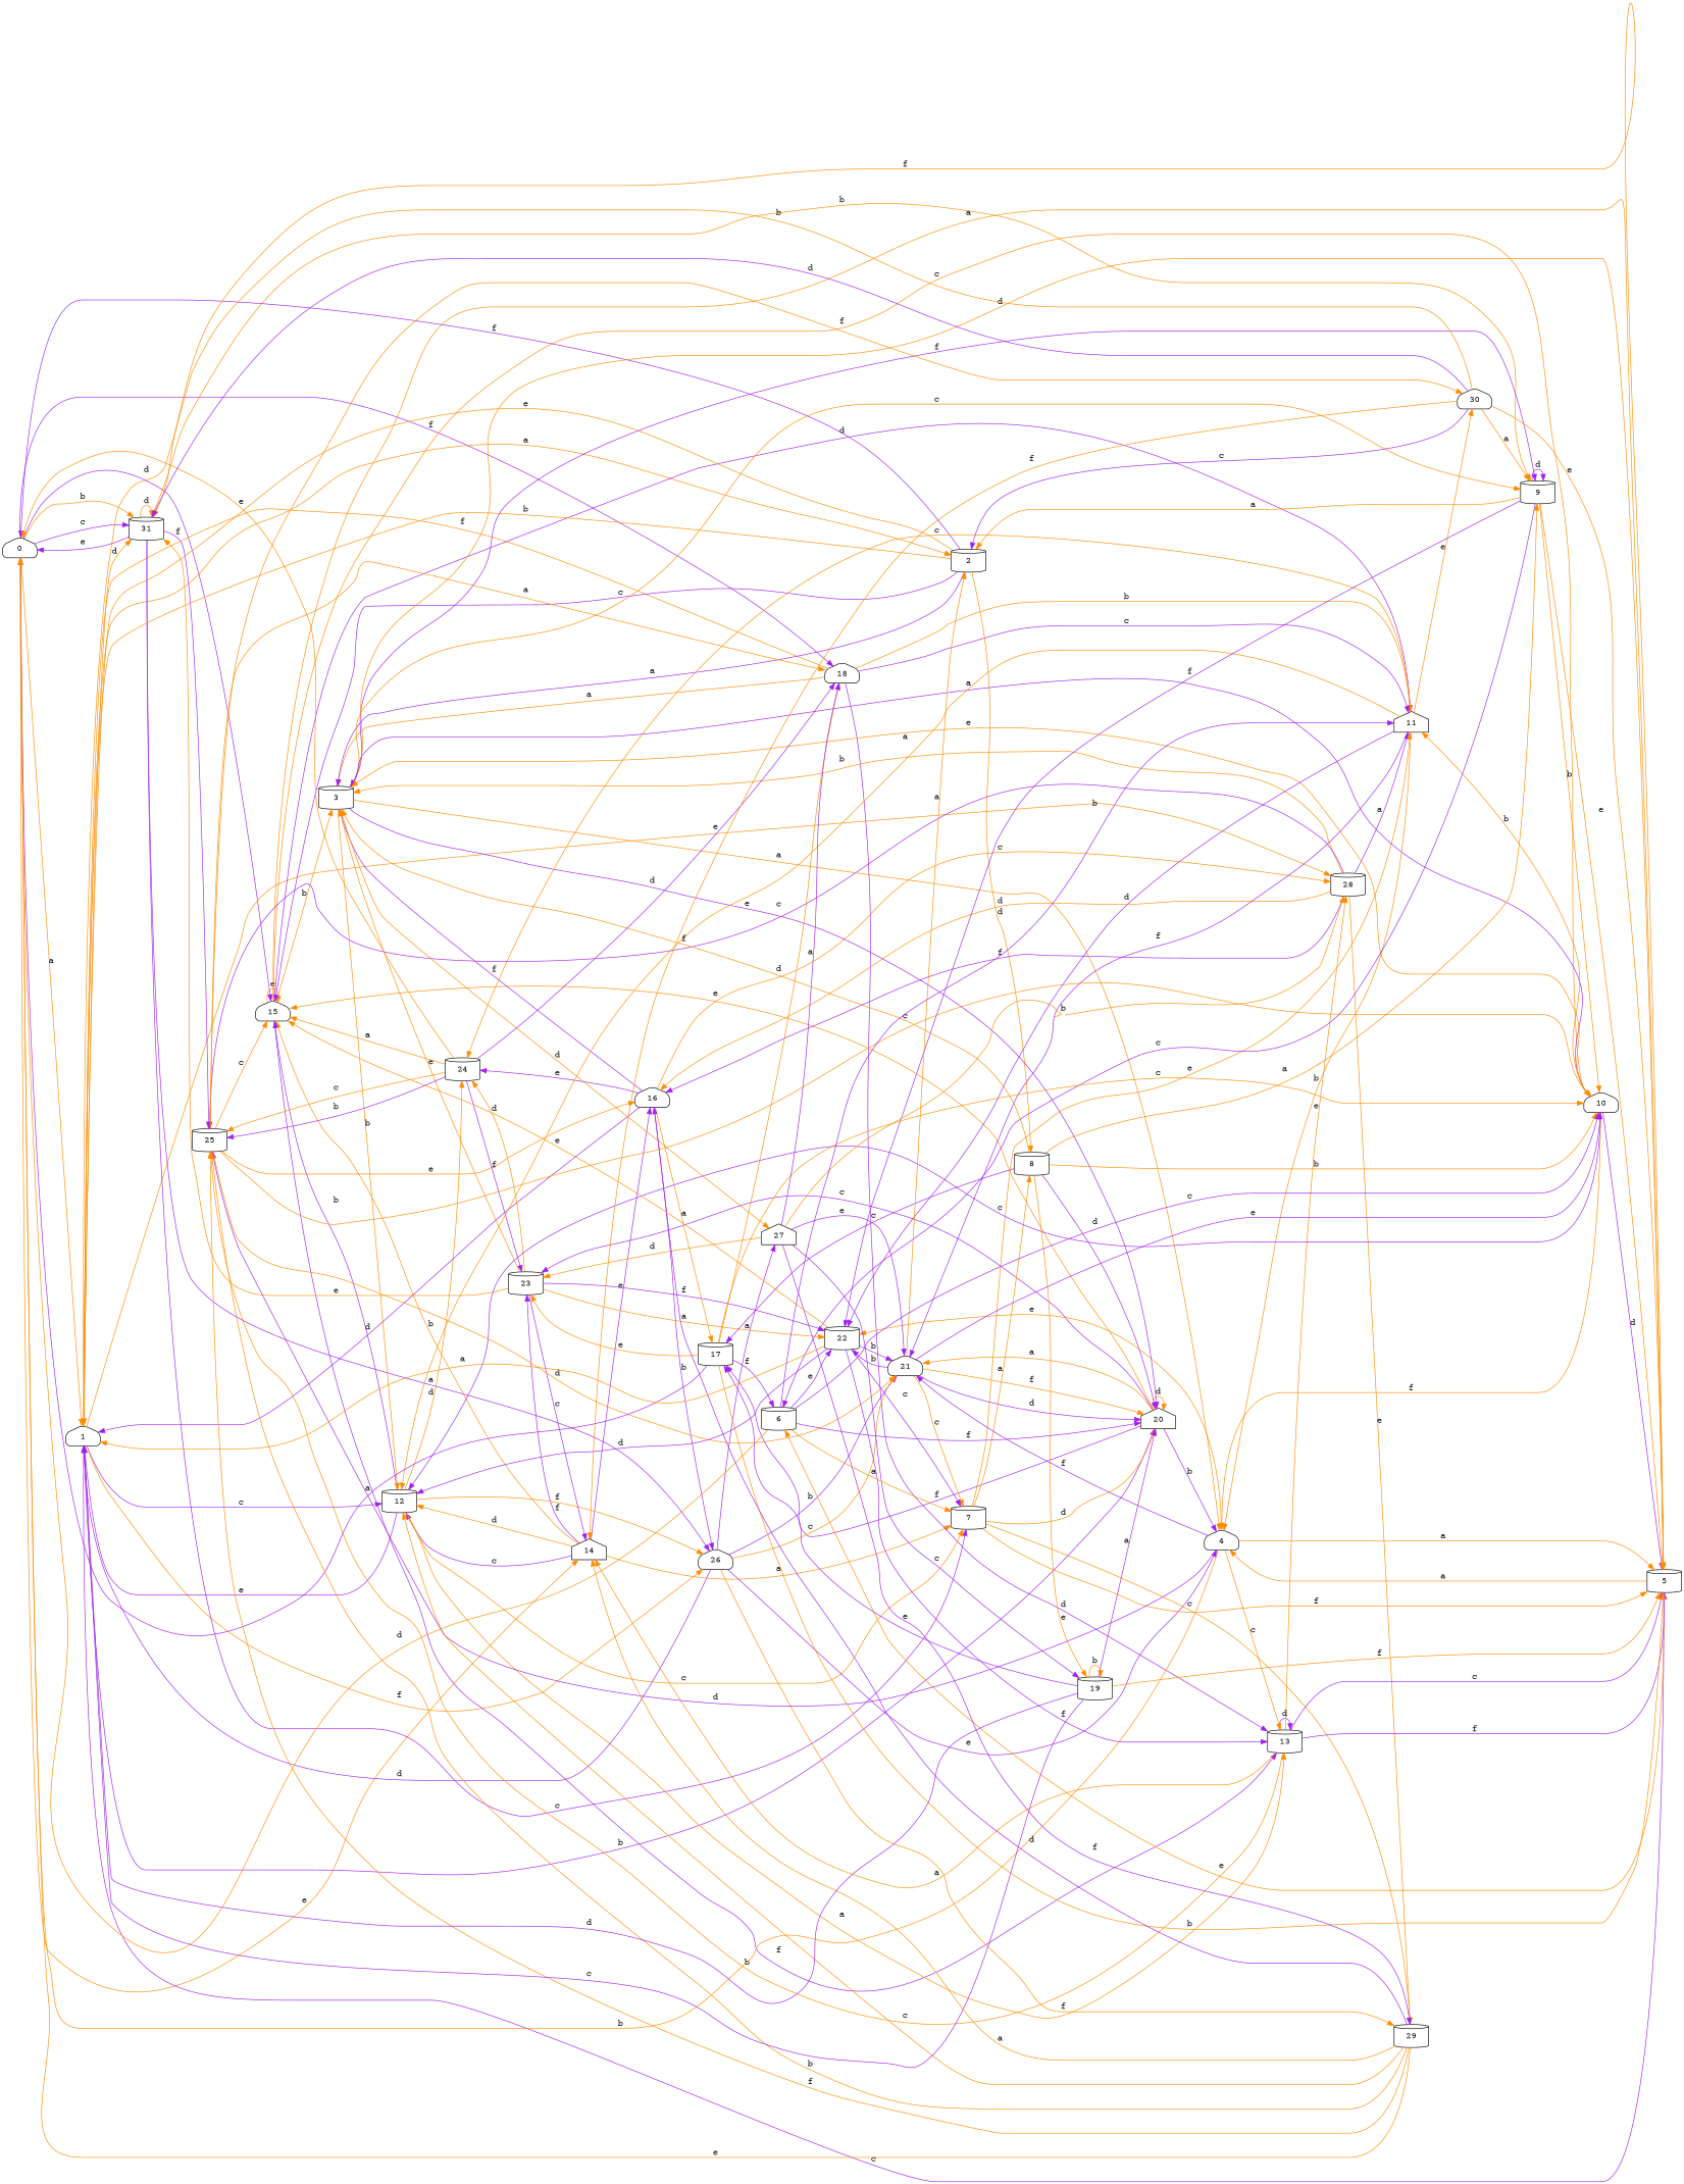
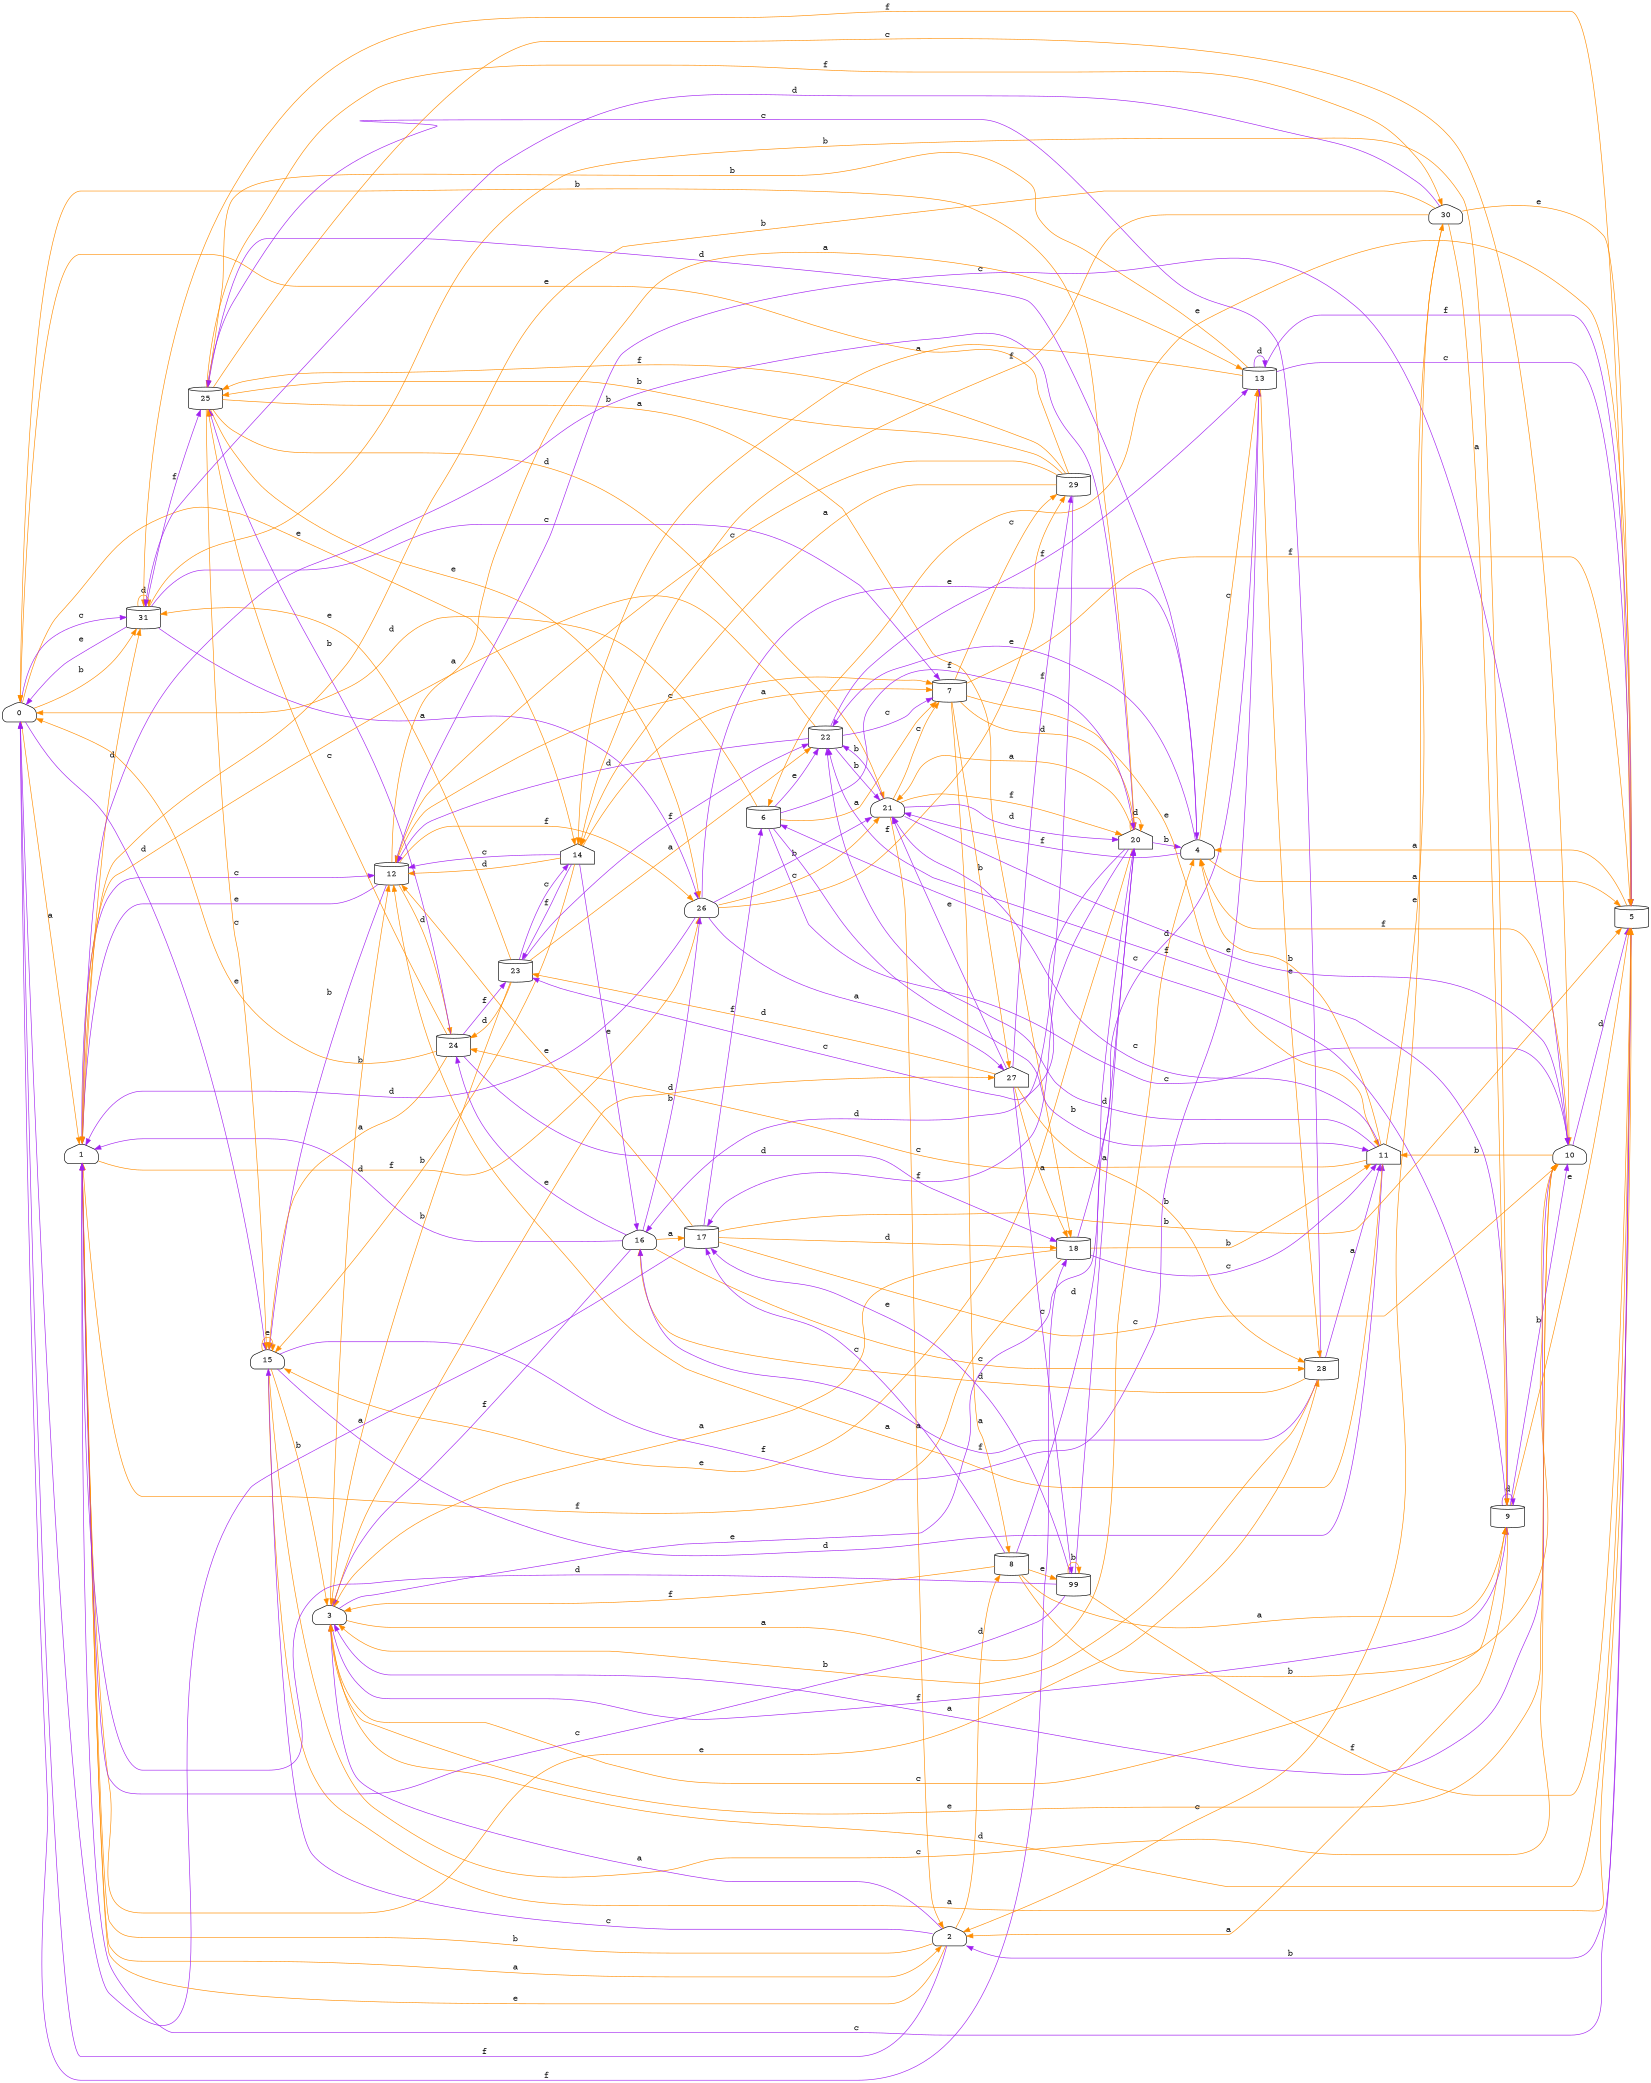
  digraph {
    fontname="Courier Prime"
    rankdir=LR
    node [color=black fillcolor=white fontname="Courier Prime" shape=cylinder style="rounded,filled"]
    edge [color=darkorange fontname="Courier Prime"]
    n1 [label=0 shape=house]
    n2 [label=1 shape=house]
    n3 [label=14 shape=house style=filled]
    n4 [label=15 shape=house]
-   n5 [label=18 shape=house]
+   n5 [label=18]
    n6 [label=31]
-   n7 [label=2]
+   n7 [label=2 shape=house]
    n8 [label=12 style=filled]
    n9 [label=20 shape=house style=filled]
    n10 [label=26 shape=house]
    n11 [label=28]
    n12 [label=7]
    n13 [label=16 shape=house]
    n14 [label=23 style=filled]
-   n15 [label=3]
+   n15 [label=3 shape=house]
    n16 [label=5 style=filled]
    n17 [label=13]
    n18 [label=10 shape=house]
    n19 [label=11 shape=house style=filled]
    n20 [label=9 style=filled]
    n21 [label=25]
    n22 [label=8]
    n23 [label=24 style=filled]
    n24 [label=4 shape=house]
    n25 [label=21 shape=house]
    n26 [label=17 style=filled]
    n27 [label=27 shape=house style=filled]
    n28 [label=29 style=filled]
-   n29 [label=19 style=filled]
+   n29 [label=99 style=filled]
    n30 [label=22 style=filled]
    n31 [label=6 style=filled]
    n32 [label=30 shape=house]
    n1 -> n2 [label=a]
    n1 -> n3 [label=e]
    n1 -> n4 [color=purple label=d]
    n1 -> n5 [color=purple label=f]
    n1 -> n6 [label=b]
    n1 -> n6 [color=purple label=c]
    n2 -> n6 [label=d]
    n2 -> n7 [label=a]
    n2 -> n8 [color=purple label=c]
    n2 -> n9 [color=purple label=b]
    n2 -> n10 [label=f]
    n2 -> n11 [label=e]
    n3 -> n4 [label=b]
    n3 -> n8 [color=purple label=c]
    n3 -> n8 [label=d]
    n3 -> n12 [label=a]
    n3 -> n13 [color=purple label=e]
    n3 -> n14 [color=purple label=f]
    n4 -> n4 [label=e]
    n4 -> n15 [label=b]
    n4 -> n16 [label=a]
    n4 -> n17 [color=purple label=f]
    n4 -> n18 [label=c]
    n4 -> n19 [color=purple label=d]
    n5 -> n2 [label=f]
    n5 -> n15 [label=a]
    n5 -> n17 [color=purple label=d]
    n5 -> n19 [label=b]
    n5 -> n19 [color=purple label=c]
    n6 -> n1 [color=purple label=e]
    n6 -> n6 [label=d]
    n6 -> n10 [color=purple label=a]
    n6 -> n12 [color=purple label=c]
    n6 -> n20 [label=b]
    n6 -> n21 [color=purple label=f]
    n7 -> n1 [color=purple label=f]
    n7 -> n2 [label=b]
    n7 -> n2 [label=e]
    n7 -> n4 [color=purple label=c]
    n7 -> n15 [color=purple label=a]
    n7 -> n22 [label=d]
    n8 -> n2 [color=purple label=e]
    n8 -> n4 [color=purple label=b]
    n8 -> n10 [label=f]
    n8 -> n12 [label=c]
    n8 -> n17 [label=a]
    n8 -> n23 [label=d]
    n9 -> n4 [label=e]
    n9 -> n9 [label=d]
    n9 -> n14 [color=purple label=c]
    n9 -> n24 [color=purple label=b]
    n9 -> n25 [label=a]
    n9 -> n26 [color=purple label=f]
    n10 -> n2 [color=purple label=d]
    n10 -> n24 [color=purple label=e]
    n10 -> n25 [color=purple label=b]
    n10 -> n25 [label=c]
    n10 -> n27 [color=purple label=a]
    n10 -> n28 [label=f]
    n11 -> n13 [label=d]
    n11 -> n13 [color=purple label=f]
    n11 -> n15 [label=b]
    n11 -> n19 [color=purple label=a]
    n11 -> n21 [color=purple label=c]
-   n11 -> n28 [label=e]
    n12 -> n9 [label=d]
    n12 -> n16 [label=f]
    n12 -> n19 [label=e]
    n12 -> n22 [label=a]
+   n12 -> n27 [label=b]
    n12 -> n28 [label=c]
    n13 -> n2 [color=purple label=d]
    n13 -> n10 [color=purple label=b]
    n13 -> n11 [label=c]
    n13 -> n15 [color=purple label=f]
    n13 -> n23 [color=purple label=e]
    n13 -> n26 [label=a]
    n14 -> n3 [color=purple label=c]
    n14 -> n6 [label=e]
-   n14 -> n15 [label=e]
+   n14 -> n15 [label=b]
    n14 -> n23 [label=d]
    n14 -> n30 [label=a]
    n14 -> n30 [color=purple label=f]
    n15 -> n8 [label=b]
    n15 -> n9 [color=purple label=e]
    n15 -> n20 [label=c]
    n15 -> n20 [color=purple label=f]
    n15 -> n24 [label=a]
    n15 -> n27 [label=d]
    n16 -> n2 [color=purple label=c]
    n16 -> n6 [label=f]
+   n16 -> n7 [color=purple label=b]
    n16 -> n15 [label=d]
    n16 -> n24 [label=a]
    n16 -> n31 [label=e]
    n17 -> n3 [label=a]
    n17 -> n11 [label=e]
    n17 -> n16 [color=purple label=c]
    n17 -> n16 [color=purple label=f]
    n17 -> n17 [color=purple label=d]
    n17 -> n21 [label=b]
    n18 -> n8 [color=purple label=c]
    n18 -> n15 [color=purple label=a]
    n18 -> n15 [label=e]
    n18 -> n16 [color=purple label=d]
    n18 -> n19 [label=b]
    n18 -> n24 [label=f]
    n19 -> n8 [label=a]
    n19 -> n23 [label=c]
    n19 -> n24 [label=b]
-   n19 -> n25 [color=purple label=f]
+   n19 -> n25 [color=purple label=c]
    n19 -> n30 [color=purple label=d]
    n19 -> n32 [label=e]
    n20 -> n7 [label=a]
    n20 -> n16 [label=e]
-   n20 -> n18 [label=b]
+   n20 -> n18 [color=purple label=b]
    n20 -> n20 [color=purple label=d]
    n20 -> n30 [color=purple label=f]
    n20 -> n31 [color=purple label=c]
    n21 -> n4 [label=c]
    n21 -> n5 [label=a]
-   n21 -> n13 [label=e]
+   n21 -> n10 [label=e]
    n21 -> n18 [label=c]
    n21 -> n25 [label=d]
    n21 -> n32 [label=f]
    n22 -> n9 [color=purple label=d]
    n22 -> n15 [label=f]
    n22 -> n18 [label=b]
    n22 -> n20 [label=a]
    n22 -> n26 [color=purple label=c]
    n22 -> n29 [label=e]
    n23 -> n1 [label=e]
    n23 -> n4 [label=a]
    n23 -> n5 [color=purple label=d]
    n23 -> n14 [color=purple label=f]
    n23 -> n21 [color=purple label=b]
    n23 -> n21 [label=c]
-   n24 -> n1 [label=b]
+   n9 -> n1 [label=b]
    n24 -> n16 [label=a]
    n24 -> n17 [label=c]
    n24 -> n21 [color=purple label=d]
    n24 -> n25 [color=purple label=f]
-   n24 -> n30 [label=e]
+   n24 -> n30 [color=purple label=e]
    n25 -> n7 [label=a]
    n25 -> n9 [color=purple label=d]
    n25 -> n9 [label=f]
    n25 -> n12 [label=c]
    n25 -> n18 [color=purple label=e]
    n25 -> n30 [color=purple label=b]
    n26 -> n1 [color=purple label=a]
    n26 -> n5 [label=d]
-   n26 -> n14 [label=e]
+   n26 -> n8 [label=e]
    n26 -> n16 [label=b]
    n26 -> n18 [label=c]
    n26 -> n31 [color=purple label=f]
-   n27 -> n5 [color=purple label=a]
+   n27 -> n5 [label=a]
    n27 -> n11 [label=b]
    n27 -> n14 [label=d]
    n27 -> n25 [color=purple label=e]
    n27 -> n28 [color=purple label=f]
    n27 -> n29 [color=purple label=c]
    n28 -> n1 [label=e]
    n28 -> n3 [label=a]
    n28 -> n8 [label=c]
    n28 -> n13 [color=purple label=d]
    n28 -> n21 [label=b]
    n28 -> n21 [label=f]
    n29 -> n2 [color=purple label=c]
    n29 -> n2 [color=purple label=d]
    n29 -> n9 [color=purple label=a]
    n29 -> n16 [label=f]
    n29 -> n26 [color=purple label=e]
    n29 -> n29 [label=b]
    n30 -> n2 [label=a]
-   n30 -> n4 [label=e]
    n30 -> n8 [color=purple label=d]
    n30 -> n12 [color=purple label=c]
    n30 -> n17 [color=purple label=f]
    n30 -> n25 [color=purple label=b]
    n31 -> n1 [label=d]
    n31 -> n9 [color=purple label=f]
    n31 -> n12 [label=a]
    n31 -> n18 [color=purple label=c]
    n31 -> n19 [color=purple label=b]
    n31 -> n30 [color=purple label=e]
    n32 -> n2 [label=b]
    n32 -> n3 [label=f]
    n32 -> n6 [color=purple label=d]
-   n32 -> n7 [color=purple label=c]
+   n32 -> n7 [label=c]
    n32 -> n16 [label=e]
    n32 -> n20 [label=a]
  }
